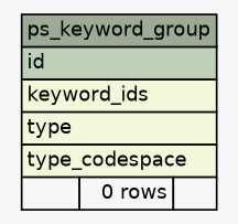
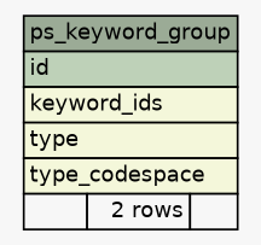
  digraph {
    bgcolor="#f7f7f7"
    fontname=Helvetica
    fontsize=11
    nodesep=0.18
    rankdir=RL
    ranksep=0.46
-   n1 [fontname=Helvetica fontsize=11 label=<     <TABLE BORDER="0" CELLBORDER="1" CELLSPACING="0" BGCOLOR="#ffffff">       <TR><TD COLSPAN="3" BGCOLOR="#9bab96" ALIGN="CENTER">ps_keyword_group</TD></TR>       <TR><TD PORT="id" COLSPAN="3" BGCOLOR="#bed1b8" ALIGN="LEFT">id</TD></TR>       <TR><TD PORT="keyword_ids" COLSPAN="3" BGCOLOR="#f4f7da" ALIGN="LEFT">keyword_ids</TD></TR>       <TR><TD PORT="type" COLSPAN="3" BGCOLOR="#f4f7da" ALIGN="LEFT">type</TD></TR>       <TR><TD PORT="type_codespace" COLSPAN="3" BGCOLOR="#f4f7da" ALIGN="LEFT">type_codespace</TD></TR>       <TR><TD ALIGN="LEFT" BGCOLOR="#f7f7f7">  </TD><TD ALIGN="RIGHT" BGCOLOR="#f7f7f7">0 rows</TD><TD ALIGN="RIGHT" BGCOLOR="#f7f7f7">  </TD></TR>     </TABLE>> shape=plaintext]
+   n1 [fontname=Helvetica fontsize=11 label=<     <TABLE BORDER="0" CELLBORDER="1" CELLSPACING="0" BGCOLOR="#ffffff">       <TR><TD COLSPAN="3" BGCOLOR="#9bab96" ALIGN="CENTER">ps_keyword_group</TD></TR>       <TR><TD PORT="id" COLSPAN="3" BGCOLOR="#bed1b8" ALIGN="LEFT">id</TD></TR>       <TR><TD PORT="keyword_ids" COLSPAN="3" BGCOLOR="#f4f7da" ALIGN="LEFT">keyword_ids</TD></TR>       <TR><TD PORT="type" COLSPAN="3" BGCOLOR="#f4f7da" ALIGN="LEFT">type</TD></TR>       <TR><TD PORT="type_codespace" COLSPAN="3" BGCOLOR="#f4f7da" ALIGN="LEFT">type_codespace</TD></TR>       <TR><TD ALIGN="LEFT" BGCOLOR="#f7f7f7">  </TD><TD ALIGN="RIGHT" BGCOLOR="#f7f7f7">2 rows</TD><TD ALIGN="RIGHT" BGCOLOR="#f7f7f7">  </TD></TR>     </TABLE>> shape=plaintext]
  }
